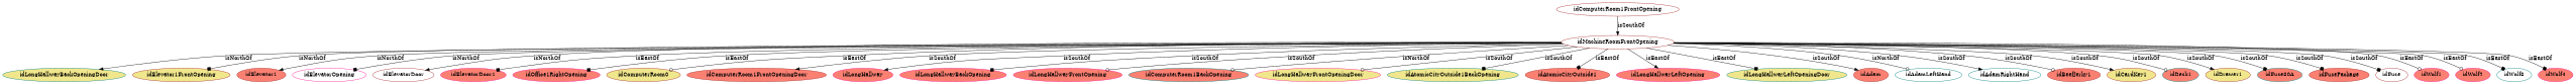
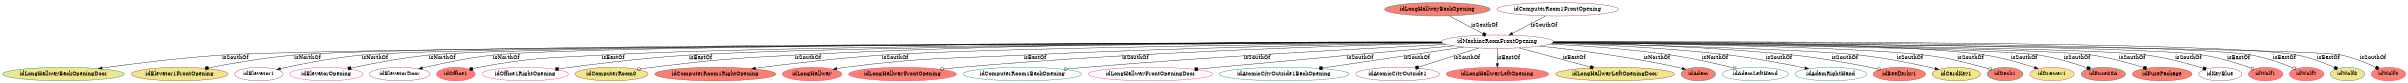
  strict digraph {
    node [color=brown fillcolor=salmon node_type=entity_node style=filled]
    edge [arrowhead=box edge_type=relationship]
    idMachineRoomFrontOpening [fillcolor=white]
    idLongHallwayBackOpeningDoor [color=teal fillcolor=khaki]
    idElevator1FrontOpening [fillcolor=khaki]
-   idElevator1
+   idElevator1 [fillcolor=white]
    idElevatorOpening [color=deeppink fillcolor=white]
    idElevatorDoor [fillcolor=white]
-   idOffice1 [color=deeppink label=idElevatorDoor1]
-   idOffice1RightOpening [color=deeppink]
+   idOffice1 [color=deeppink]
+   idOffice1RightOpening [color=deeppink fillcolor=white]
    n9 [fillcolor=khaki label=idComputerRoom0]
-   idComputerRoom1FrontOpeningDoor
+   idComputerRoom1FrontOpeningDoor [label=idComputerRoom1RightOpening]
    idLongHallway [color=deeppink]
-   idLongHallwayBackOpening [color=deeppink]
+   idLongHallwayBackOpening [color=teal]
    idLongHallwayFrontOpening [color=deeppink]
-   idComputerRoom1BackOpening [color=teal]
-   idLongHallwayFrontOpeningDoor [color=deeppink fillcolor=khaki]
-   idAtomicCityOutside1BackOpening [color=teal fillcolor=khaki]
-   idAtomicCityOutside1
+   idComputerRoom1BackOpening [color=teal fillcolor=white]
+   idLongHallwayFrontOpeningDoor [color=deeppink fillcolor=white]
+   idAtomicCityOutside1BackOpening [color=teal fillcolor=white]
+   idAtomicCityOutside1 [fillcolor=white]
    idLongHallwayLeftOpening [color=deeppink]
-   idLongHallwayLeftOpeningDoor [color=teal fillcolor=khaki]
-   idAdam
+   idLongHallwayLeftOpeningDoor [fillcolor=khaki]
+   idAdam [color=teal]
    idAdamLeftHand [color=teal fillcolor=white]
    idAdamRightHand [color=teal fillcolor=white]
    idBeefJerky1
    idCardKey1 [fillcolor=khaki]
    idDesk1 [color=teal]
-   idDrawer1 [fillcolor=khaki]
+   idDrawer1 [color=deeppink fillcolor=khaki]
    idFuse30A [color=teal]
    idFusePackage
-   idKeyBlue [fillcolor=white label=idFuse]
+   idKeyBlue [fillcolor=white]
    idWolf1 [color=deeppink]
    idWolf2 [color=deeppink]
-   idWolf3 [color=teal fillcolor=white]
+   idWolf3 [color=teal fillcolor=khaki]
    idWolf4 [color=deeppink]
    idComputerRoom1FrontOpening [fillcolor=white]
-   idMachineRoomFrontOpening -> idLongHallwayBackOpeningDoor [arrowhead=normal label=isNorthOf]
+   idMachineRoomFrontOpening -> idLongHallwayBackOpeningDoor [arrowhead=normal label=isSouthOf]
    idMachineRoomFrontOpening -> idElevator1FrontOpening [label=isNorthOf]
    idMachineRoomFrontOpening -> idElevator1 [arrowhead=normal label=isNorthOf]
    idMachineRoomFrontOpening -> idElevatorOpening [label=isNorthOf]
    idMachineRoomFrontOpening -> idElevatorDoor [arrowhead=normal label=isNorthOf]
    idMachineRoomFrontOpening -> idOffice1 [label=isEastOf]
    idMachineRoomFrontOpening -> idOffice1RightOpening [label=isEastOf]
-   idMachineRoomFrontOpening -> n9 [arrowhead=odot label=isEastOf]
+   idMachineRoomFrontOpening -> n9 [arrowhead=odot label=isSouthOf]
    idMachineRoomFrontOpening -> idComputerRoom1FrontOpeningDoor [arrowhead=normal label=isSouthOf]
-   idMachineRoomFrontOpening -> idLongHallway [arrowhead=normal label=isSouthOf]
-   idMachineRoomFrontOpening -> idLongHallwayBackOpening [label=isSouthOf]
+   idMachineRoomFrontOpening -> idLongHallway [arrowhead=normal label=isEastOf]
+   idLongHallwayBackOpening -> idMachineRoomFrontOpening [label=isSouthOf]
    idMachineRoomFrontOpening -> idLongHallwayFrontOpening [arrowhead=odot label=isSouthOf]
-   idMachineRoomFrontOpening -> idComputerRoom1BackOpening [arrowhead=odot label=isNorthOf]
-   idMachineRoomFrontOpening -> idLongHallwayFrontOpeningDoor [arrowhead=odot label=isSouthOf]
+   idMachineRoomFrontOpening -> idComputerRoom1BackOpening [arrowhead=odot label=isSouthOf]
+   idMachineRoomFrontOpening -> idLongHallwayFrontOpeningDoor [label=isSouthOf]
    idMachineRoomFrontOpening -> idAtomicCityOutside1BackOpening [label=isSouthOf]
-   idMachineRoomFrontOpening -> idAtomicCityOutside1 [label=isEastOf]
+   idMachineRoomFrontOpening -> idAtomicCityOutside1 [label=isSouthOf]
    idMachineRoomFrontOpening -> idLongHallwayLeftOpening [arrowhead=normal label=isEastOf]
    idMachineRoomFrontOpening -> idLongHallwayLeftOpeningDoor [label=isEastOf]
-   idMachineRoomFrontOpening -> idAdam [arrowhead=normal label=isSouthOf]
+   idMachineRoomFrontOpening -> idAdam [arrowhead=normal label=isNorthOf]
    idMachineRoomFrontOpening -> idAdamLeftHand [arrowhead=odot label=isNorthOf]
    idMachineRoomFrontOpening -> idAdamRightHand [arrowhead=normal label=isSouthOf]
    idMachineRoomFrontOpening -> idBeefJerky1 [arrowhead=odot label=isSouthOf]
    idMachineRoomFrontOpening -> idCardKey1 [arrowhead=normal label=isSouthOf]
    idMachineRoomFrontOpening -> idDesk1 [arrowhead=odot label=isSouthOf]
    idMachineRoomFrontOpening -> idDrawer1 [arrowhead=normal label=isSouthOf]
    idMachineRoomFrontOpening -> idFuse30A [label=isSouthOf]
    idMachineRoomFrontOpening -> idFusePackage [label=isSouthOf]
    idMachineRoomFrontOpening -> idKeyBlue [label=isSouthOf]
    idMachineRoomFrontOpening -> idWolf1 [arrowhead=odot label=isEastOf]
    idMachineRoomFrontOpening -> idWolf2 [arrowhead=odot label=isEastOf]
    idMachineRoomFrontOpening -> idWolf3 [label=isEastOf]
-   idMachineRoomFrontOpening -> idWolf4 [label=isEastOf]
+   idMachineRoomFrontOpening -> idWolf4 [label=isSouthOf]
    idComputerRoom1FrontOpening -> idMachineRoomFrontOpening [arrowhead=normal label=isSouthOf]
  }
